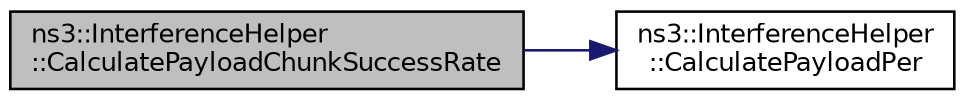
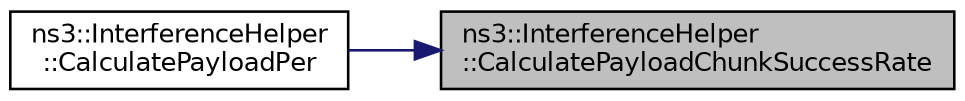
  digraph {
    rankdir=RL
    node [color=black fontname=Helvetica fontsize=10 shape=record style=filled]
    n1 [fillcolor=grey75 fontcolor=black height=0.2 label="ns3::InterferenceHelper\l::CalculatePayloadChunkSuccessRate" width=0.4]
    n2 [fillcolor=white height=0.2 label="ns3::InterferenceHelper\l::CalculatePayloadPer" width=0.4]
-   n2 -> n1 [color=midnightblue dir=back fontname=Helvetica fontsize=10 labelfontname=Helvetica labelfontsize=10 style=solid]
+   n1 -> n2 [color=midnightblue dir=back fontname=Helvetica fontsize=10 labelfontname=Helvetica labelfontsize=10 style=solid]
  }
